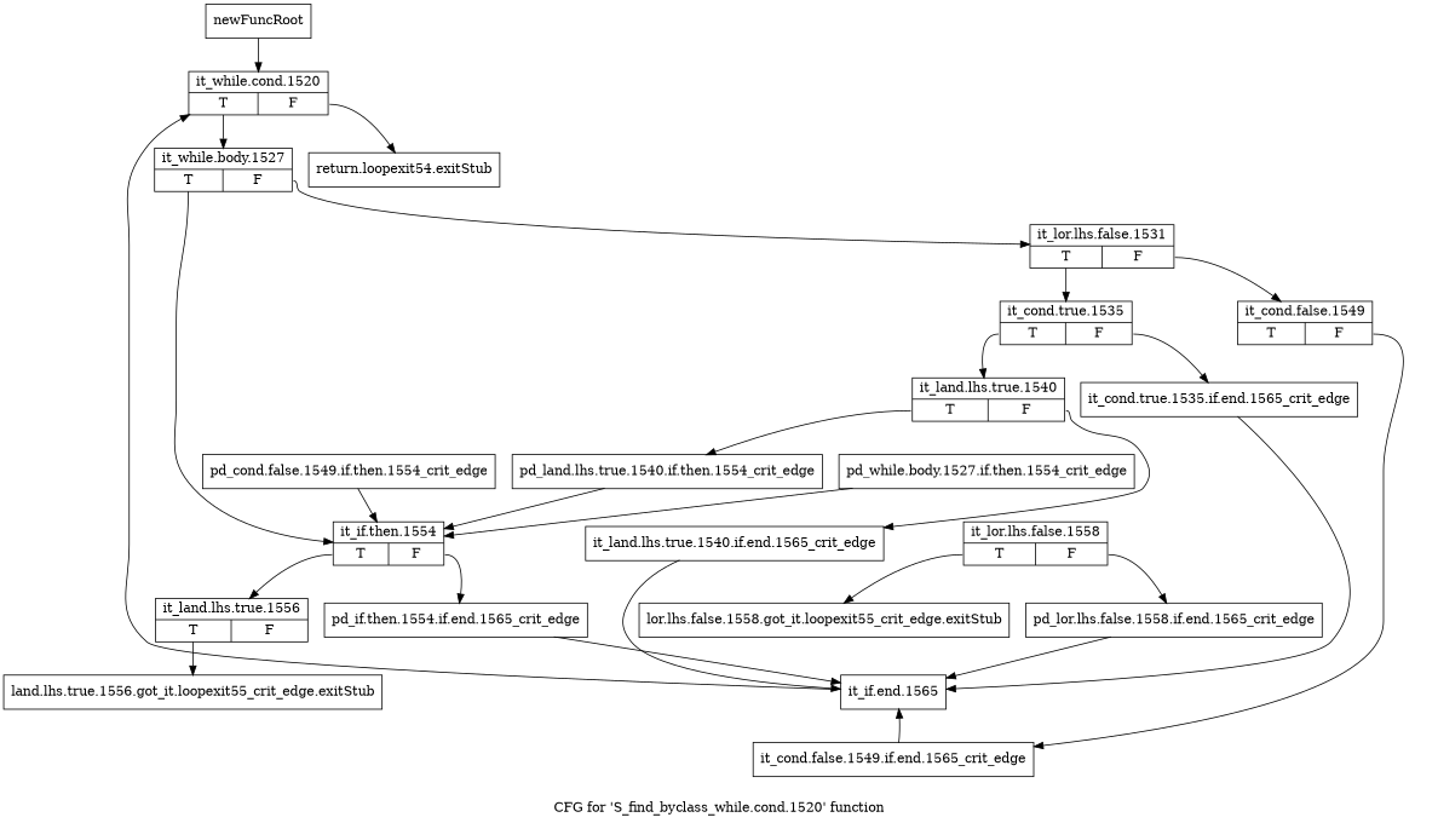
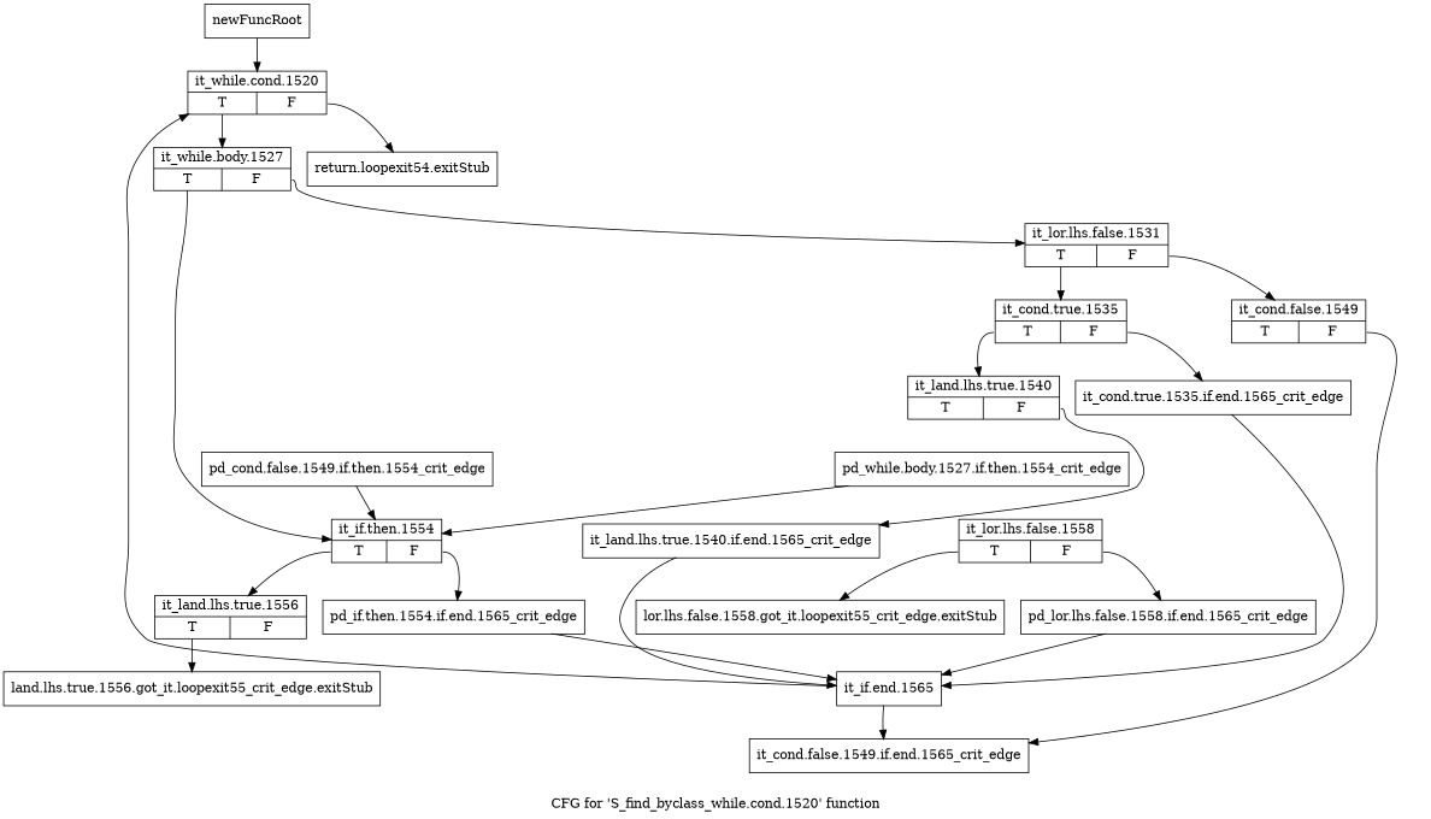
  digraph {
    label="CFG for 'S_find_byclass_while.cond.1520' function"
    node [shape=record]
    n1 [label="{newFuncRoot}"]
    n2 [label="{it_while.cond.1520|{<s0>T|<s1>F}}"]
    n3 [label="{return.loopexit54.exitStub}"]
    n4 [label="{it_while.body.1527|{<s0>T|<s1>F}}"]
    n5 [label="{it_lor.lhs.false.1531|{<s0>T|<s1>F}}"]
    n6 [label="{it_if.then.1554|{<s0>T|<s1>F}}"]
    n7 [label="{land.lhs.true.1556.got_it.loopexit55_crit_edge.exitStub}"]
    n8 [label="{lor.lhs.false.1558.got_it.loopexit55_crit_edge.exitStub}"]
    n9 [label="{pd_while.body.1527.if.then.1554_crit_edge}"]
    n10 [label="{it_cond.true.1535|{<s0>T|<s1>F}}"]
    n11 [label="{it_cond.false.1549|{<s0>T|<s1>F}}"]
    n12 [label="{it_land.lhs.true.1556|{<s0>T|<s1>F}}"]
    n13 [label="{pd_if.then.1554.if.end.1565_crit_edge}"]
    n14 [label="{it_land.lhs.true.1540|{<s0>T|<s1>F}}"]
    n15 [label="{it_cond.true.1535.if.end.1565_crit_edge}"]
    n16 [label="{it_cond.false.1549.if.end.1565_crit_edge}"]
-   n17 [label="{pd_land.lhs.true.1540.if.then.1554_crit_edge}"]
    n18 [label="{it_land.lhs.true.1540.if.end.1565_crit_edge}"]
    n19 [label="{it_if.end.1565}"]
    n20 [label="{pd_cond.false.1549.if.then.1554_crit_edge}"]
    n21 [label="{it_lor.lhs.false.1558|{<s0>T|<s1>F}}"]
    n22 [label="{pd_lor.lhs.false.1558.if.end.1565_crit_edge}"]
    n1 -> n2
    n2 -> n3 [tailport=s1]
    n2 -> n4 [tailport=s0]
    n4 -> n5 [tailport=s1]
    n4 -> n6 [tailport=s0]
    n5 -> n10 [tailport=s0]
    n5 -> n11 [tailport=s1]
    n6 -> n12 [tailport=s0]
    n6 -> n13 [tailport=s1]
    n9 -> n6
    n10 -> n14 [tailport=s0]
    n10 -> n15 [tailport=s1]
    n11 -> n16 [tailport=s1]
    n12 -> n7 [tailport=s0]
    n13 -> n19
-   n14 -> n17 [tailport=s0]
    n14 -> n18 [tailport=s1]
    n15 -> n19
-   n16 -> n19
-   n17 -> n6
+   n19 -> n16
    n18 -> n19
    n19 -> n2
    n20 -> n6
    n21 -> n8 [tailport=s0]
    n21 -> n22 [tailport=s1]
    n22 -> n19
  }
